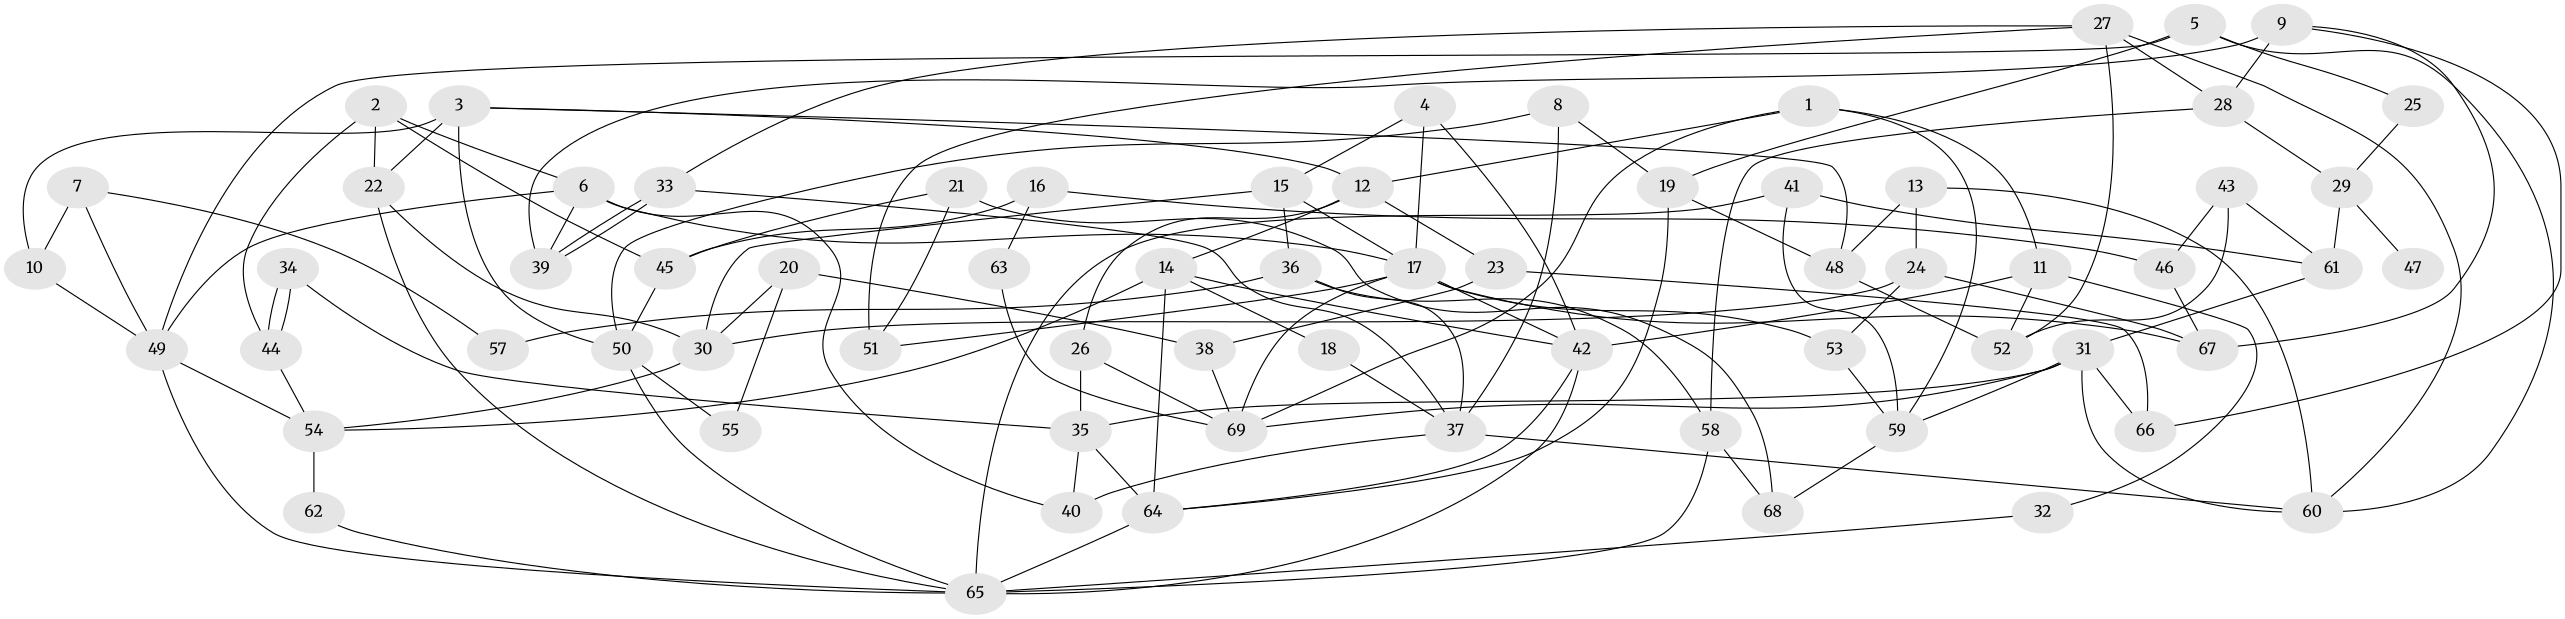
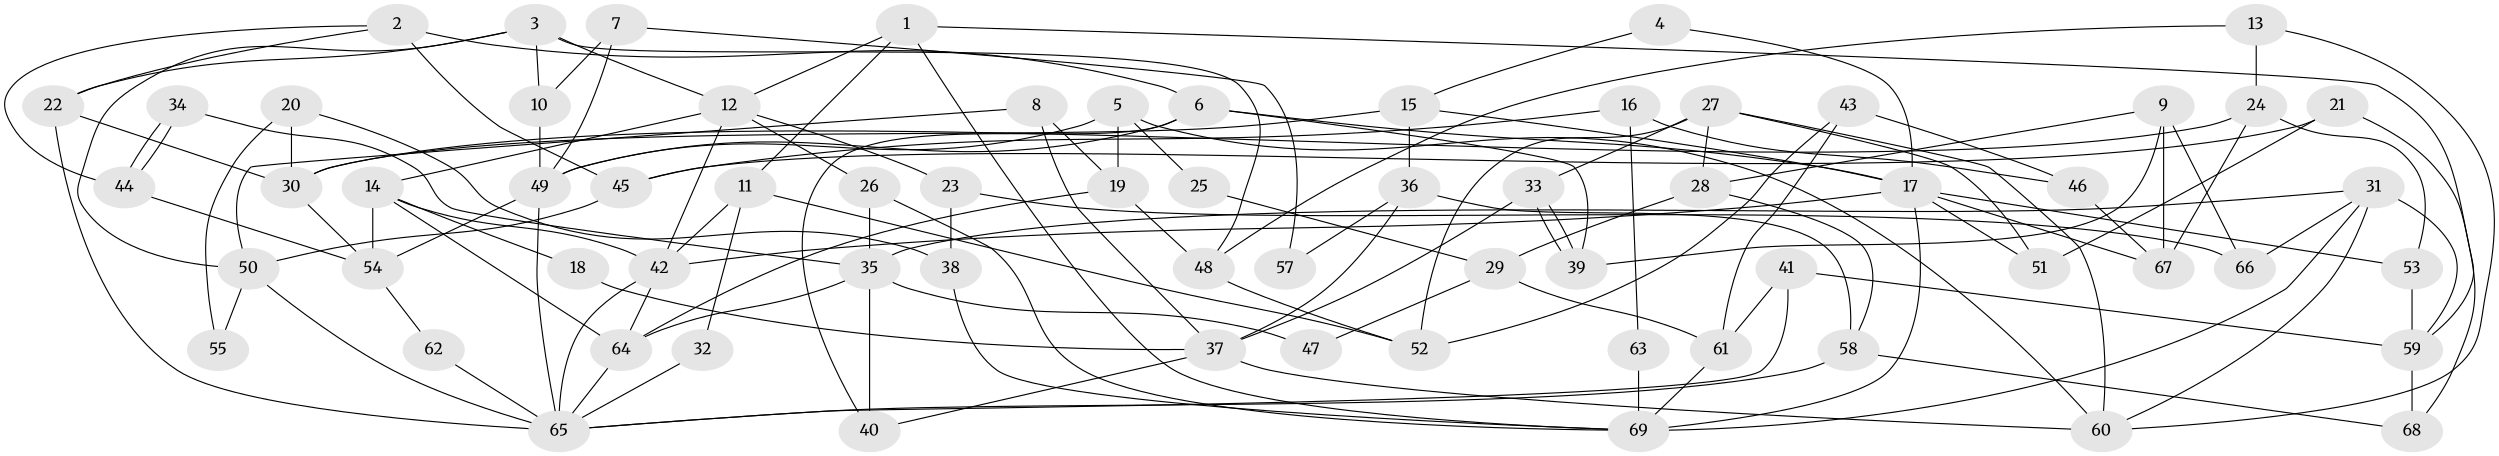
  graph {
    fontname=Merriweather
    node [color=gray90 fontname=Merriweather style=filled]
    edge [fontname=Merriweather]
    1
    11
    12
    59
    69
    42
    32
    52
    14
    23
    26
    68
    2
    6
    22
    44
    45
    17
    49
    39
    40
    30
    65
    54
    50
    3
    10
    48
    55
    4
    15
    36
    67
    51
    53
    64
    5
    19
    25
    60
    29
    7
    57
    8
    37
    63
    9
    28
    66
    58
    20
    38
    18
    35
    13
    24
    62
    16
    46
    21
    47
    61
    27
    33
    31
    34
    41
    43
    1 -- 11
    1 -- 12
    1 -- 59
    1 -- 69
    11 -- 42
    11 -- 32
    11 -- 52
    12 -- 14
    12 -- 23
    12 -- 26
    59 -- 68
    42 -- 65
    42 -- 64
    32 -- 65
    14 -- 42
    14 -- 54
    14 -- 64
    14 -- 18
    23 -- 66
    23 -- 38
    26 -- 69
    26 -- 35
    2 -- 6
    2 -- 22
    2 -- 44
    2 -- 45
    6 -- 17
    6 -- 49
    6 -- 39
    6 -- 40
    22 -- 30
    22 -- 65
    44 -- 54
    45 -- 50
    17 -- 69
    17 -- 42
    17 -- 67
    17 -- 51
    17 -- 53
    49 -- 65
    49 -- 54
    30 -- 54
    54 -- 62
    50 -- 65
    50 -- 55
    3 -- 12
    3 -- 22
    3 -- 50
    3 -- 10
    3 -- 48
    10 -- 49
    48 -- 52
-   4 -- 42
+   12 -- 42
    4 -- 17
    4 -- 15
    15 -- 17
    15 -- 30
    15 -- 36
    36 -- 57
    36 -- 37
    36 -- 58
    53 -- 59
    64 -- 65
    5 -- 49
    5 -- 19
    5 -- 25
    5 -- 60
    19 -- 48
    19 -- 64
    25 -- 29
    29 -- 47
    29 -- 61
    7 -- 49
    7 -- 10
    7 -- 57
    8 -- 50
    8 -- 19
    8 -- 37
    37 -- 40
    37 -- 60
    63 -- 69
    9 -- 39
    9 -- 67
    9 -- 28
    9 -- 66
    28 -- 29
    28 -- 58
    58 -- 68
    58 -- 65
    20 -- 30
    20 -- 55
    20 -- 38
    38 -- 69
    18 -- 37
    35 -- 40
    35 -- 64
+   35 -- 47
    13 -- 48
    13 -- 60
    13 -- 24
    24 -- 30
    24 -- 67
    24 -- 53
    62 -- 65
    16 -- 45
    16 -- 63
    16 -- 46
    46 -- 67
    21 -- 68
    21 -- 45
    21 -- 51
-   61 -- 31
+   61 -- 69
    27 -- 52
    27 -- 51
    27 -- 60
    27 -- 28
    27 -- 33
    33 -- 39
    33 -- 39
    33 -- 37
    31 -- 59
    31 -- 69
    31 -- 60
    31 -- 66
    31 -- 35
    34 -- 44
    34 -- 44
    34 -- 35
    41 -- 59
    41 -- 65
    41 -- 61
    43 -- 52
    43 -- 46
    43 -- 61
  }
